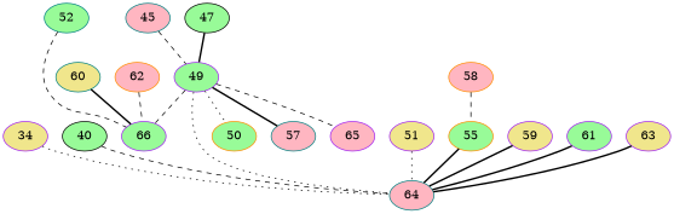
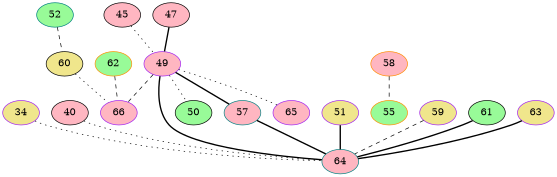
  graph {
    node [color=purple fillcolor=lightpink style=filled]
    edge [style=bold]
    64 [color=teal super="+2+4+24+27+29"]
    34 [fillcolor=khaki]
-   40 [color=black fillcolor=palegreen]
-   49 [fillcolor=palegreen super="+28+35+38+30+33+36+37+42+44"]
-   50 [color=darkorange fillcolor=palegreen]
+   40 [color=black]
+   49 [super="+28+35+38+30+33+36+37+42+44"]
+   50 [color=black fillcolor=palegreen]
    57 [color=teal super="+54"]
    65
-   66 [fillcolor=palegreen super="+11+15+22"]
-   45 [color=teal]
-   47 [color=black fillcolor=palegreen super="+20+31"]
+   66 [super="+11+15+22"]
+   45 [color=black]
+   47 [color=black super="+20+31"]
    51 [fillcolor=khaki super="+48"]
    52 [color=teal fillcolor=palegreen]
    55 [color=darkorange fillcolor=palegreen super="+43"]
    58 [color=darkorange]
    59 [fillcolor=khaki super="+53"]
-   60 [color=teal fillcolor=khaki]
-   61 [fillcolor=palegreen super="+56+19"]
-   62 [color=darkorange]
+   60 [color=black fillcolor=khaki]
+   61 [color=black fillcolor=palegreen super="+56+19"]
+   62 [color=darkorange fillcolor=palegreen]
    63 [fillcolor=khaki]
    34 -- 64 [style=dotted]
-   40 -- 64 [style=dashed]
-   49 -- 64 [style=dotted weight=3]
+   40 -- 64 [style=dotted]
+   49 -- 64 [weight=3]
    49 -- 50 [style=dotted]
    49 -- 57
-   49 -- 65 [style=dashed]
+   49 -- 65 [style=dotted]
    49 -- 66 [style=dashed weight=3]
-   45 -- 49 [style=dashed]
+   45 -- 49 [style=dotted]
    47 -- 49
-   51 -- 64 [style=dotted weight=2]
-   52 -- 66 [style=dashed]
-   55 -- 64 [weight=2]
+   51 -- 64 [weight=2]
+   52 -- 60 [style=dashed]
+   57 -- 64 [weight=2]
    58 -- 55 [style=dashed]
-   59 -- 64
-   60 -- 66
+   59 -- 64 [style=dashed]
+   60 -- 66 [style=dotted]
    61 -- 64 [weight=2]
    62 -- 66 [style=dashed]
    63 -- 64
  }
